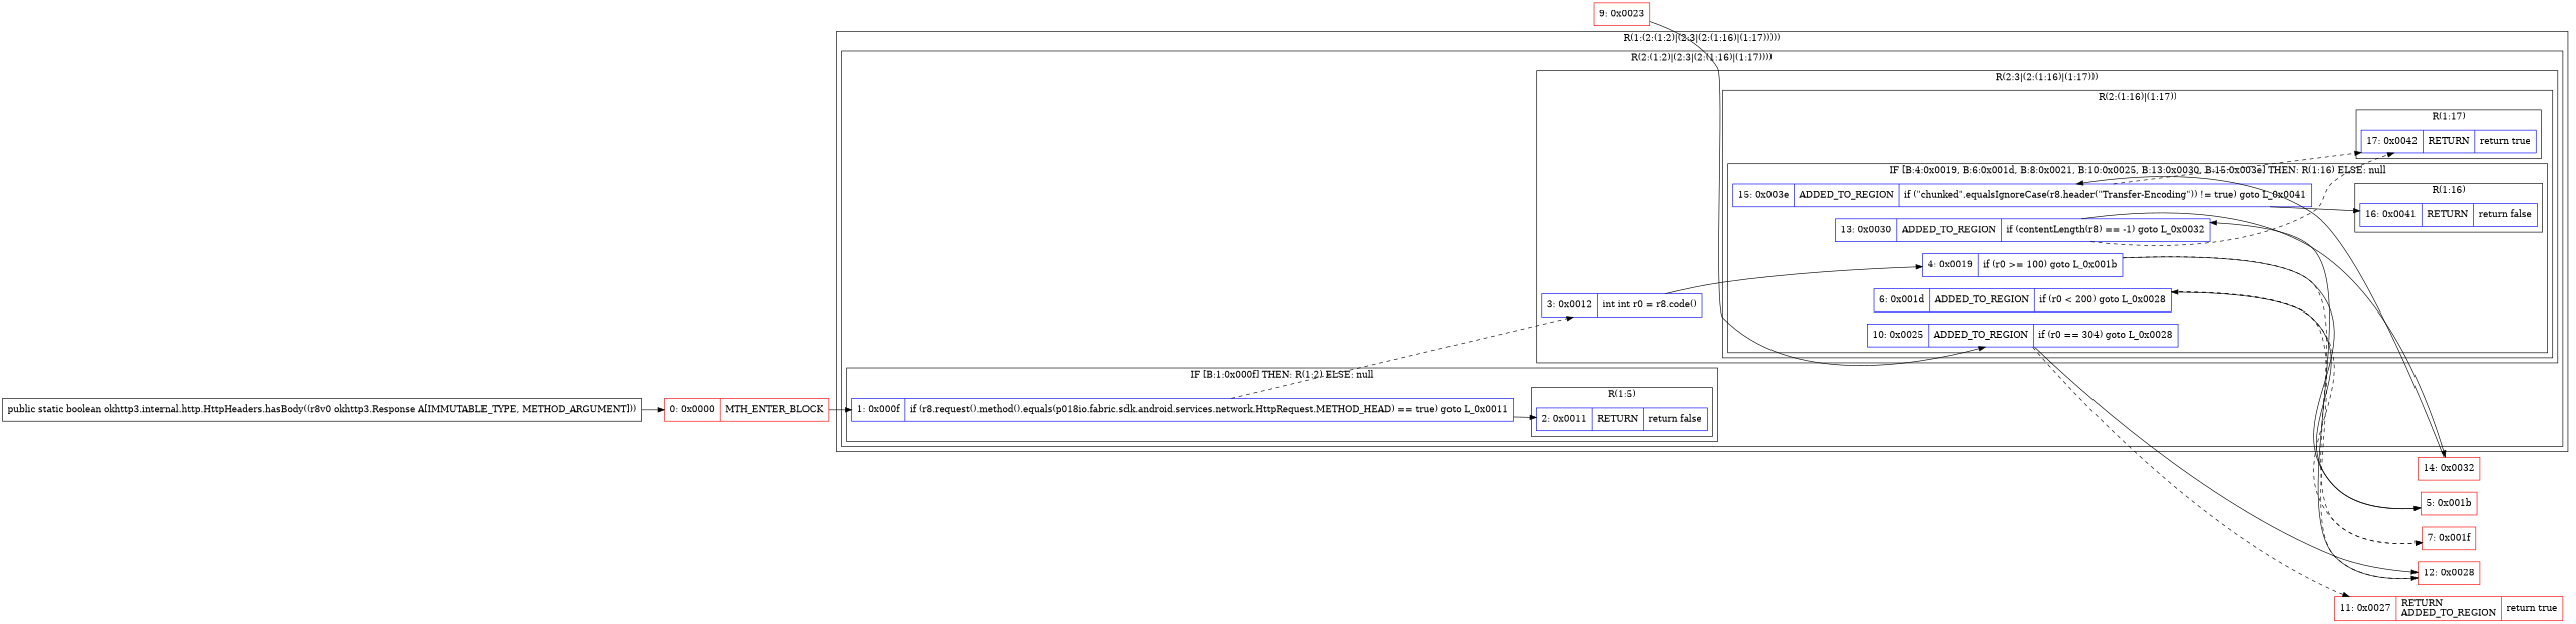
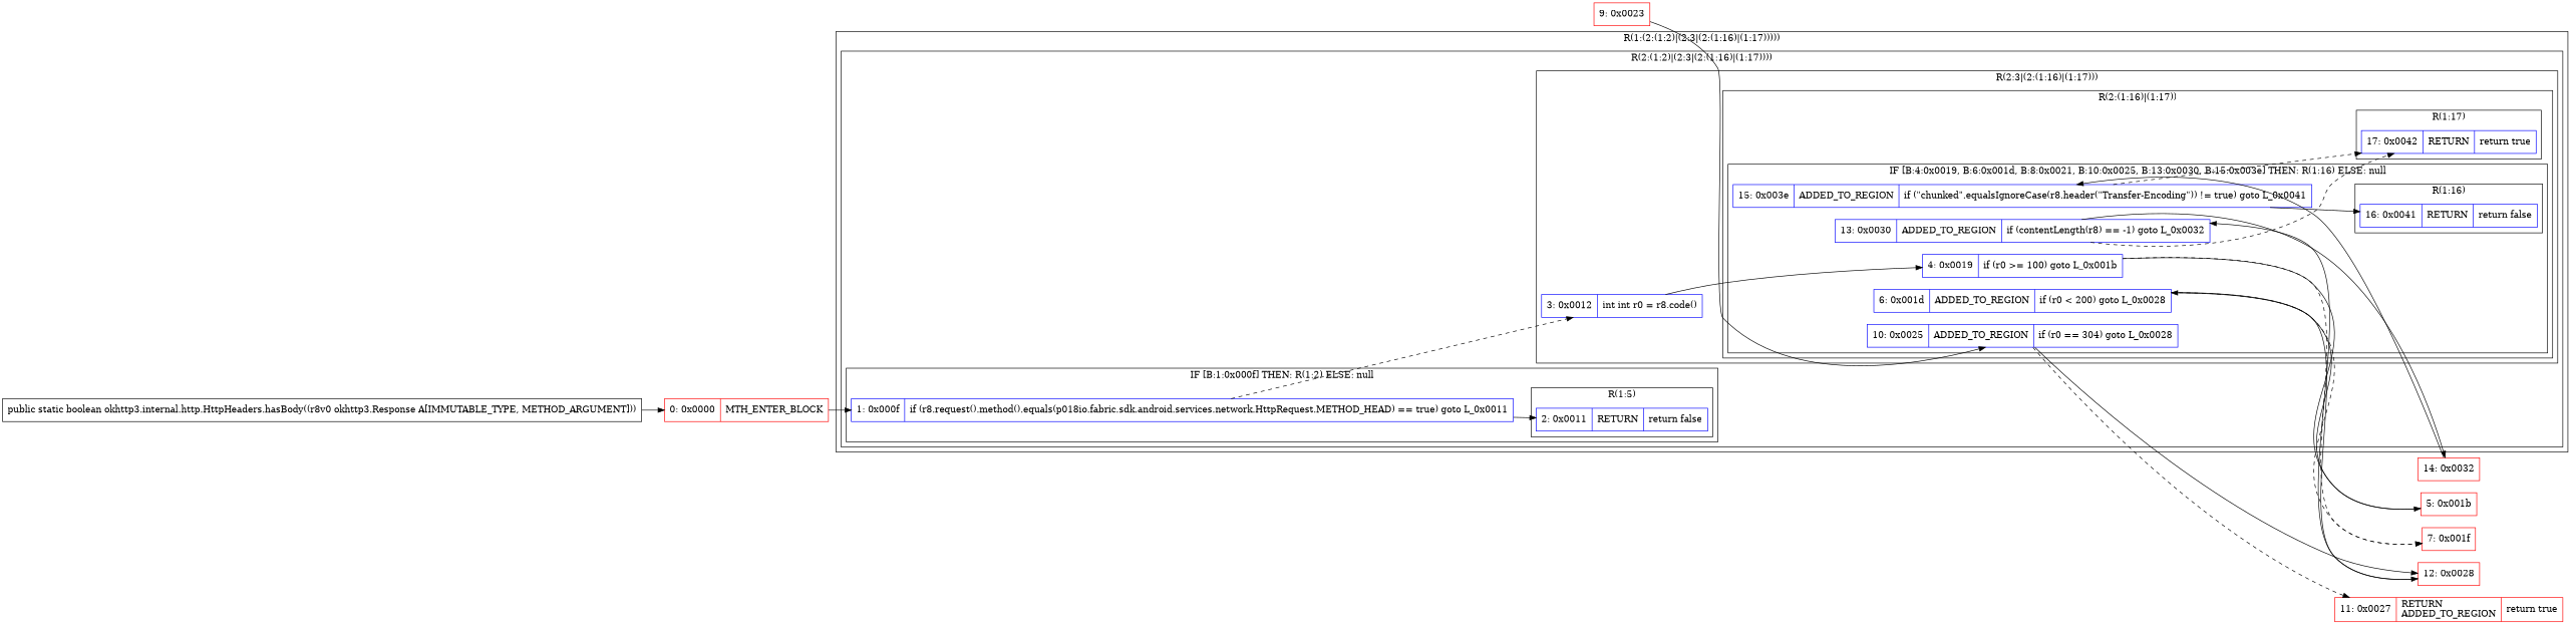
  digraph {
    fontname="DejaVu Serif"
    rankdir=LR
    node [color=blue fontname="DejaVu Serif" shape=record]
    edge [fontname="DejaVu Serif"]
    n1 [label="{2\:\ 0x0011|RETURN\l|return false\l}"]
    n2 [label="{1\:\ 0x000f|if (r8.request().method().equals(p018io.fabric.sdk.android.services.network.HttpRequest.METHOD_HEAD) == true) goto L_0x0011\l}"]
    n3 [label="{16\:\ 0x0041|RETURN\l|return false\l}"]
    n4 [label="{4\:\ 0x0019|if (r0 \>= 100) goto L_0x001b\l}"]
    n5 [label="{6\:\ 0x001d|ADDED_TO_REGION\l|if (r0 \< 200) goto L_0x0028\l}"]
    n6 [label="{10\:\ 0x0025|ADDED_TO_REGION\l|if (r0 == 304) goto L_0x0028\l}"]
    n7 [label="{13\:\ 0x0030|ADDED_TO_REGION\l|if (contentLength(r8) == \-1) goto L_0x0032\l}"]
    n8 [label="{15\:\ 0x003e|ADDED_TO_REGION\l|if (\"chunked\".equalsIgnoreCase(r8.header(\"Transfer\-Encoding\")) != true) goto L_0x0041\l}"]
    n9 [label="{17\:\ 0x0042|RETURN\l|return true\l}"]
    n10 [label="{3\:\ 0x0012|int int r0 = r8.code()\l}"]
    n11 [color=red label="{5\:\ 0x001b}"]
    n12 [color=red label="{7\:\ 0x001f}"]
    n13 [color=red label="{12\:\ 0x0028}"]
    n14 [color=red label="{11\:\ 0x0027|RETURN\lADDED_TO_REGION\l|return true\l}"]
    n15 [color=red label="{14\:\ 0x0032}"]
    n16 [color=red label="{9\:\ 0x0023}"]
    n17 [color=red label="{0\:\ 0x0000|MTH_ENTER_BLOCK\l}"]
    n18 [label="{public static boolean okhttp3.internal.http.HttpHeaders.hasBody((r8v0 okhttp3.Response A[IMMUTABLE_TYPE, METHOD_ARGUMENT])) }" color=""]
    subgraph cluster_1 {
      label="R(1:(2:(1:2)|(2:3|(2:(1:16)|(1:17)))))"
      subgraph cluster_2 {
        label="R(2:(1:2)|(2:3|(2:(1:16)|(1:17))))"
        subgraph cluster_3 {
          label="IF [B:1:0x000f] THEN: R(1:2) ELSE: null"
          n2
          subgraph cluster_4 {
            label="R(1:5)"
            n1
          }
        }
        subgraph cluster_5 {
          label="R(2:3|(2:(1:16)|(1:17)))"
          n10
          subgraph cluster_6 {
            label="R(2:(1:16)|(1:17))"
            subgraph cluster_7 {
              label="IF [B:4:0x0019, B:6:0x001d, B:8:0x0021, B:10:0x0025, B:13:0x0030, B:15:0x003e] THEN: R(1:16) ELSE: null"
              n4
              n5
              n6
              n7
              n8
              subgraph cluster_8 {
                label="R(1:16)"
                n3
              }
            }
            subgraph cluster_9 {
              label="R(1:17)"
              n9
            }
          }
        }
      }
    }
    n2 -> n1
    n2 -> n10 [style=dashed]
    n4 -> n11
    n4 -> n12 [style=dashed]
    n5 -> n12 [style=dashed]
-   n5 -> n13 [style=dashed]
+   n5 -> n13
    n6 -> n13
    n6 -> n14 [style=dashed]
    n7 -> n9 [style=dashed]
    n7 -> n15
    n8 -> n3
    n8 -> n9 [style=dashed]
    n10 -> n4
    n11 -> n5
    n13 -> n7
    n15 -> n8
    n16 -> n6
    n17 -> n2
    n18 -> n17
  }
